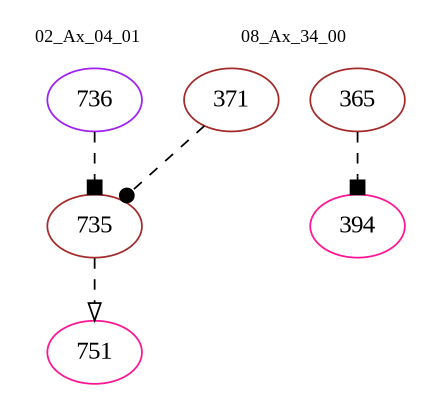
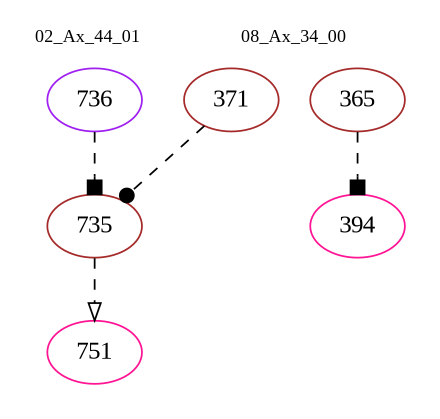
  digraph {
    fontname="Liberation Serif"
    node [color=brown fontname="Liberation Serif"]
    edge [arrowhead=box color=black fontname="Liberation Serif" style=dashed]
    n1 [color=purple label=736]
    n2 [label=735]
    n3 [color=deeppink label=751]
    n4 [label=371]
    n5 [label=365]
    n6 [color=deeppink label=394]
    subgraph cluster_1 {
      color=white
      fontsize=10
-     label="02_Ax_04_01"
+     label="02_Ax_44_01"
      n1
      n2
      n3
    }
    subgraph cluster_2 {
      color=white
      fontsize=10
      label="08_Ax_34_00"
      n4
      n5
      n6
    }
    n1 -> n2
    n2 -> n3 [arrowhead=onormal]
    n4 -> n2 [arrowhead=dot]
    n5 -> n6
  }
